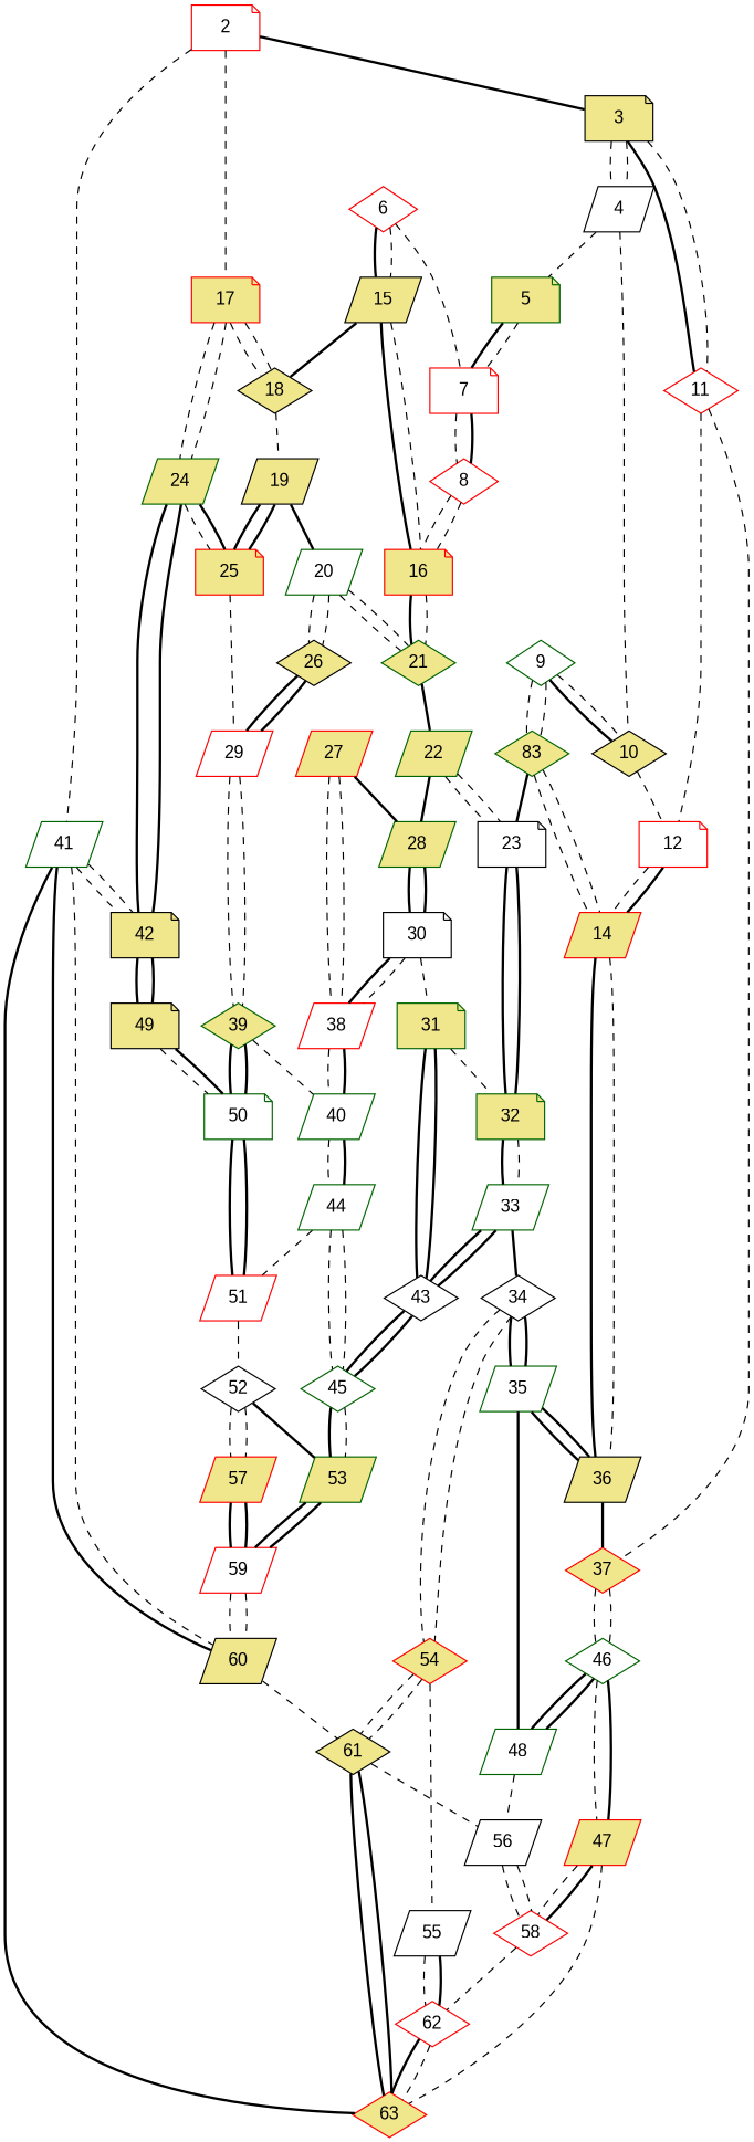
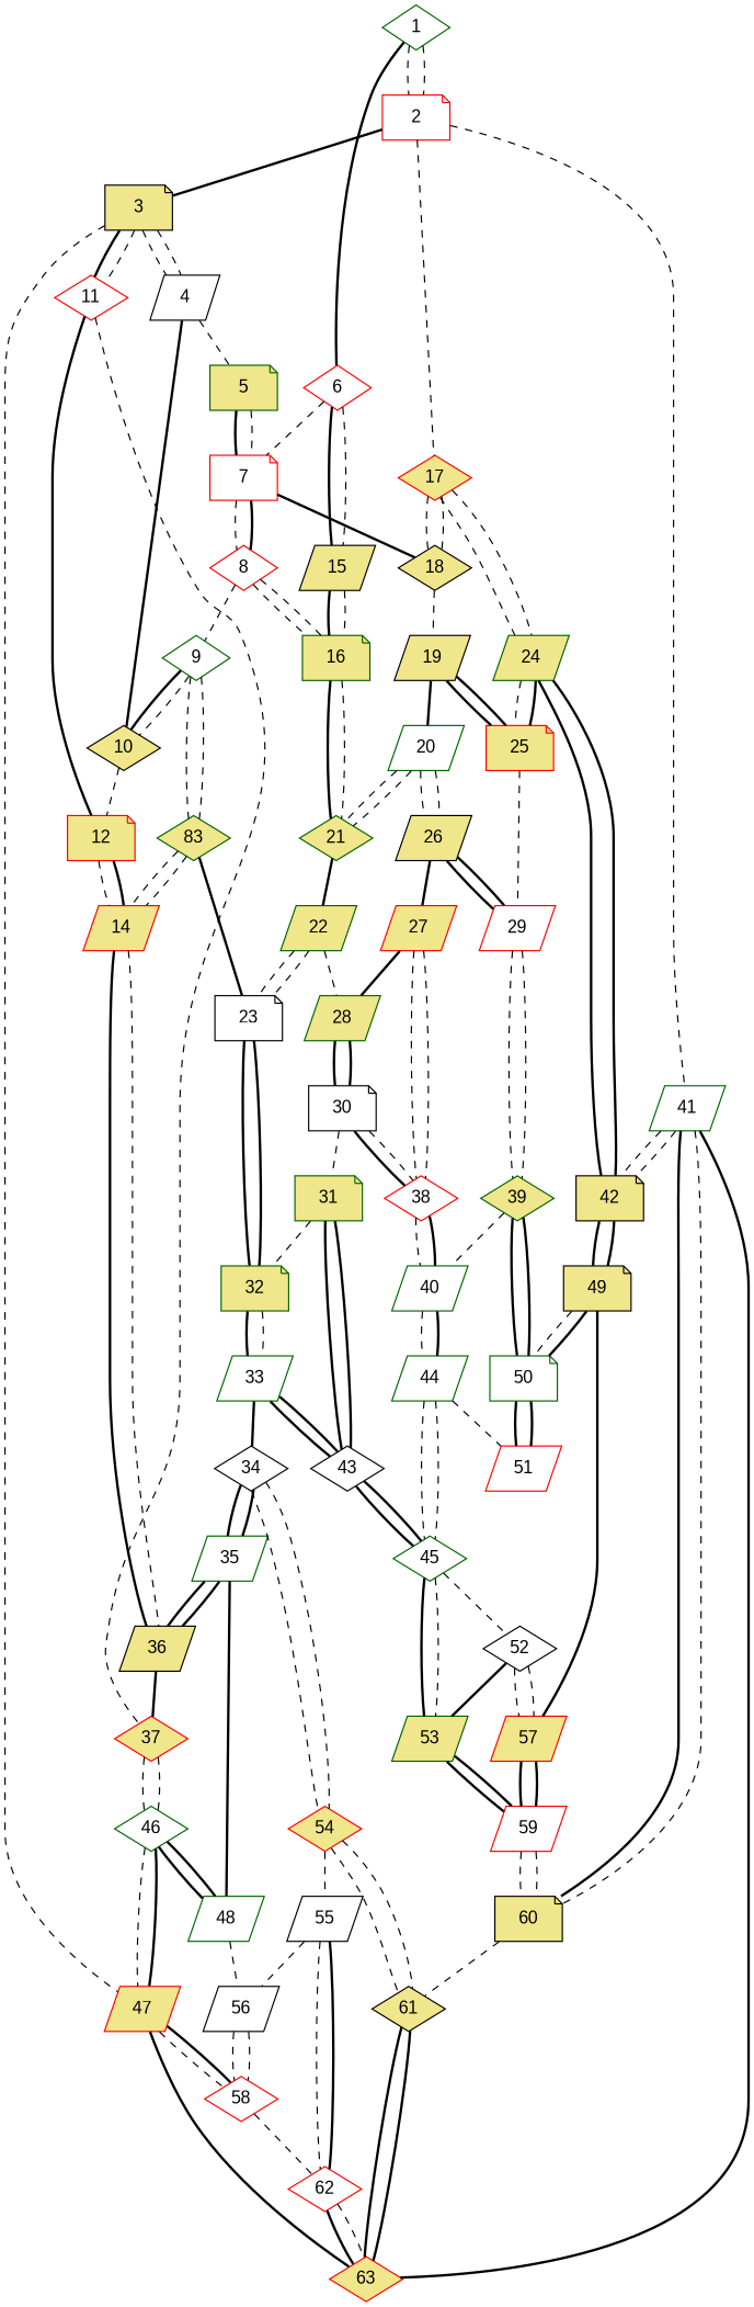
  graph {
    fontname="Liberation Sans"
    node [color=darkgreen fillcolor=white fontname="Liberation Sans" shape=parallelogram style=filled]
    edge [fontname="Liberation Sans" style=dashed]
+   1 [shape=diamond]
    2 [color=red shape=note]
    6 [color=red shape=diamond]
    3 [color=black fillcolor=khaki shape=note]
-   17 [color=red fillcolor=khaki shape=note]
+   17 [color=red fillcolor=khaki shape=diamond]
    41
    7 [color=red shape=note]
    15 [color=black fillcolor=khaki]
    4 [color=black]
    11 [color=red shape=diamond]
    47 [color=red fillcolor=khaki]
    18 [color=black fillcolor=khaki shape=diamond]
    24 [fillcolor=khaki]
    42 [color=black fillcolor=khaki shape=note]
-   60 [color=black fillcolor=khaki]
+   60 [color=black fillcolor=khaki shape=note]
    63 [color=red fillcolor=khaki shape=diamond]
    5 [fillcolor=khaki shape=note]
    10 [color=black fillcolor=khaki shape=diamond]
-   12 [color=red shape=note]
+   12 [color=red fillcolor=khaki shape=note]
    37 [color=red fillcolor=khaki shape=diamond]
    58 [color=red shape=diamond]
    8 [color=red shape=diamond]
-   16 [color=red fillcolor=khaki shape=note]
+   16 [fillcolor=khaki shape=note]
    9 [shape=diamond]
    n25 [fillcolor=khaki label=83 shape=diamond]
    21 [fillcolor=khaki shape=diamond]
    14 [color=red fillcolor=khaki]
    23 [color=black shape=note]
    46 [shape=diamond]
    36 [color=black fillcolor=khaki]
    32 [fillcolor=khaki shape=note]
    19 [color=black fillcolor=khaki]
    22 [fillcolor=khaki]
    25 [color=red fillcolor=khaki shape=note]
    20
-   26 [color=black fillcolor=khaki shape=diamond]
+   26 [color=black fillcolor=khaki]
    29 [color=red]
    27 [color=red fillcolor=khaki]
    28 [fillcolor=khaki]
    30 [color=black shape=note]
    33
    49 [color=black fillcolor=khaki shape=note]
    39 [fillcolor=khaki shape=diamond]
-   38 [color=red]
+   38 [color=red shape=diamond]
    40
    31 [fillcolor=khaki shape=note]
    50 [shape=note]
    43 [color=black shape=diamond]
    45 [shape=diamond]
    34 [color=black shape=diamond]
    35
    54 [color=red fillcolor=khaki shape=diamond]
    48
    55 [color=black]
    61 [color=black fillcolor=khaki shape=diamond]
    56 [color=black]
    44
    51 [color=red]
    57 [color=red fillcolor=khaki]
    53 [fillcolor=khaki]
    52 [color=black shape=diamond]
    59 [color=red]
    62 [color=red shape=diamond]
+   1 -- 2
+   1 -- 2
+   1 -- 6 [style=bold]
    2 -- 3 [style=bold]
    2 -- 17
    2 -- 41
    6 -- 7
    6 -- 15 [style=bold]
    6 -- 15
    3 -- 4
    3 -- 4
    3 -- 11 [style=bold]
    3 -- 11
+   3 -- 47
    17 -- 18
    17 -- 18
    17 -- 24
    17 -- 24
    41 -- 42
    41 -- 42
    41 -- 60 [style=bold]
    41 -- 60
    41 -- 63 [style=bold]
    7 -- 8
    7 -- 8 [style=bold]
-   15 -- 18 [style=bold]
+   7 -- 18 [style=bold]
    15 -- 16 [style=bold]
    15 -- 16
    4 -- 5
-   4 -- 10
-   11 -- 12
+   4 -- 10 [style=bold]
+   11 -- 12 [style=bold]
    11 -- 37
-   47 -- 63
+   47 -- 63 [style=bold]
    47 -- 58
    47 -- 58 [style=bold]
    18 -- 19
    24 -- 42 [style=bold]
    24 -- 42 [style=bold]
    24 -- 25
    24 -- 25 [style=bold]
    42 -- 49 [style=bold]
    42 -- 49 [style=bold]
    60 -- 61
    5 -- 7 [style=bold]
    5 -- 7
    10 -- 12
    12 -- 14
    12 -- 14 [style=bold]
    37 -- 46
    37 -- 46
    58 -- 62
    8 -- 16
    8 -- 16
+   8 -- 9
    16 -- 21 [style=bold]
    16 -- 21
    9 -- 10 [style=bold]
    9 -- 10
    9 -- n25
    9 -- n25
    n25 -- 14
    n25 -- 14
    n25 -- 23 [style=bold]
    21 -- 22 [style=bold]
    14 -- 36 [style=bold]
    14 -- 36
    23 -- 32 [style=bold]
    23 -- 32 [style=bold]
    46 -- 47
    46 -- 47 [style=bold]
    46 -- 48 [style=bold]
    46 -- 48 [style=bold]
    36 -- 37 [style=bold]
    32 -- 33 [style=bold]
    32 -- 33
    19 -- 25 [style=bold]
    19 -- 25 [style=bold]
    19 -- 20 [style=bold]
    22 -- 23
    22 -- 23
-   22 -- 28 [style=bold]
+   22 -- 28
    25 -- 29
    20 -- 21
    20 -- 21
    20 -- 26
    20 -- 26
    26 -- 29 [style=bold]
    26 -- 29 [style=bold]
+   26 -- 27 [style=bold]
    29 -- 39
    29 -- 39
    27 -- 28 [style=bold]
    27 -- 38
    27 -- 38
    28 -- 30 [style=bold]
    28 -- 30 [style=bold]
    30 -- 38 [style=bold]
    30 -- 38
    30 -- 31
    33 -- 43 [style=bold]
    33 -- 43 [style=bold]
    33 -- 34 [style=bold]
    49 -- 50
    49 -- 50 [style=bold]
+   49 -- 57 [style=bold]
    39 -- 40
    39 -- 50 [style=bold]
    39 -- 50 [style=bold]
    38 -- 40
    38 -- 40 [style=bold]
    40 -- 44
    40 -- 44 [style=bold]
    31 -- 32
    31 -- 43 [style=bold]
    31 -- 43 [style=bold]
    50 -- 51 [style=bold]
    50 -- 51 [style=bold]
    43 -- 45 [style=bold]
    43 -- 45 [style=bold]
    45 -- 53 [style=bold]
    45 -- 53
    34 -- 35 [style=bold]
    34 -- 35 [style=bold]
    34 -- 54
    34 -- 54
    35 -- 36 [style=bold]
    35 -- 36 [style=bold]
    35 -- 48 [style=bold]
    54 -- 55
    54 -- 61
    54 -- 61
    48 -- 56
-   61 -- 56
+   55 -- 56
    55 -- 62
    55 -- 62 [style=bold]
    61 -- 63 [style=bold]
    61 -- 63 [style=bold]
    56 -- 58
    56 -- 58
    44 -- 45
    44 -- 45
    44 -- 51
-   51 -- 52
+   45 -- 52
    57 -- 59 [style=bold]
    57 -- 59 [style=bold]
    53 -- 59 [style=bold]
    53 -- 59 [style=bold]
    52 -- 57
    52 -- 57
    52 -- 53 [style=bold]
    59 -- 60
    59 -- 60
    62 -- 63 [style=bold]
    62 -- 63
  }
